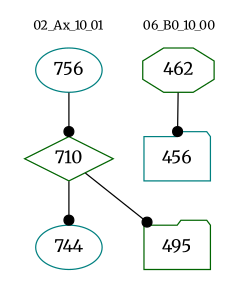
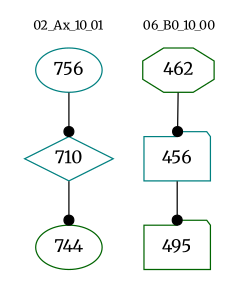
  digraph {
    fontname=Merriweather
    node [color=darkgreen fontname=Merriweather shape=ellipse]
    edge [arrowhead=dot color=black fontname=Merriweather]
    n1 [color=teal label=756]
-   n2 [label=710 shape=diamond]
-   n3 [color=teal label=744]
+   n2 [color=teal label=710 shape=diamond]
+   n3 [label=744]
    n4 [label=462 shape=octagon]
    n5 [color=teal label=456 shape=folder]
    n6 [label=495 shape=folder]
    subgraph cluster_1 {
      color=white
      fontsize=10
      label="02_Ax_10_01"
      n1
      n2
      n3
    }
    subgraph cluster_2 {
      color=white
      fontsize=10
      label="06_B0_10_00"
      n4
      n5
      n6
    }
    n1 -> n2
    n2 -> n3
    n4 -> n5
-   n2 -> n6
+   n5 -> n6
  }
